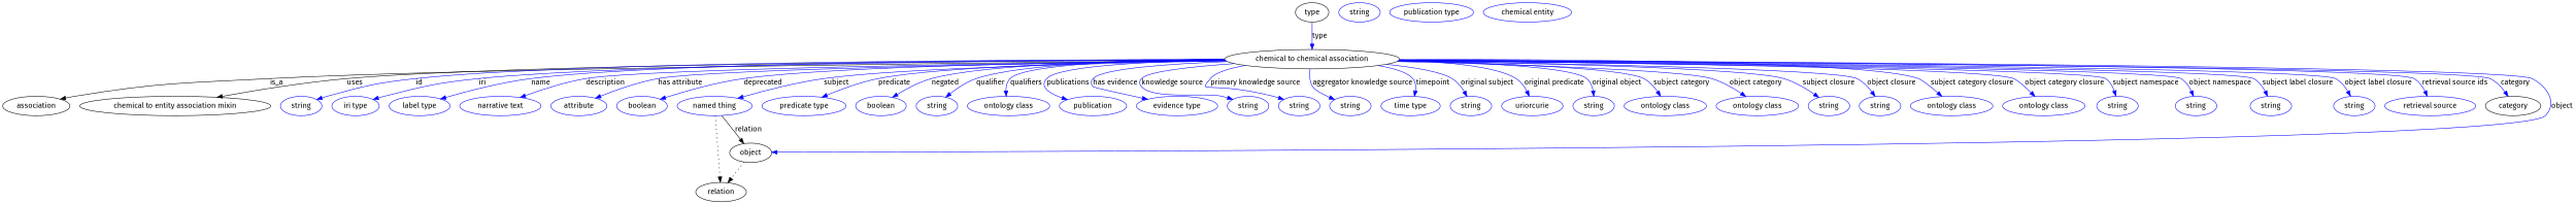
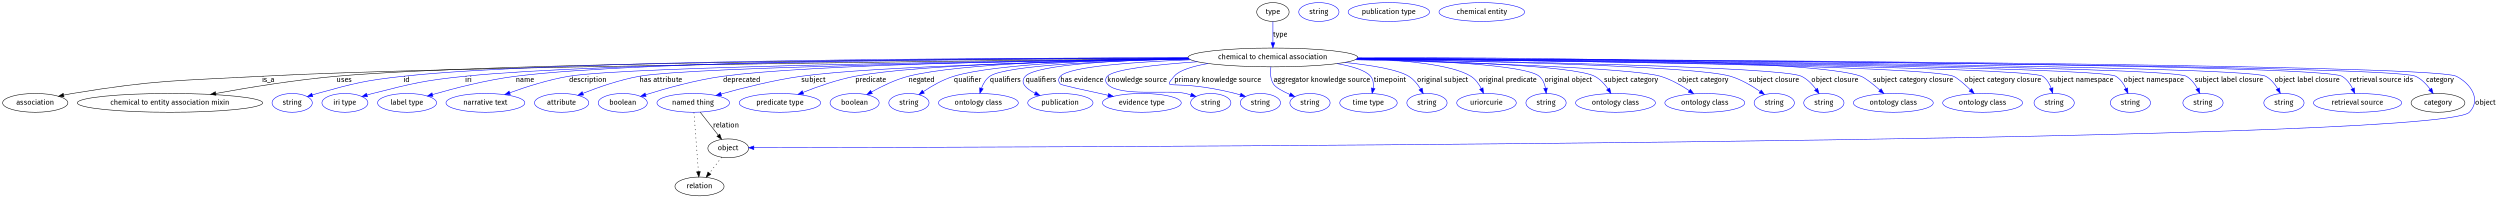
  digraph {
    fontname="Fira Sans"
    node [fontname="Fira Sans" color=blue]
    edge [fontname="Fira Sans" color=blue style=solid]
    n1 [height=0.5 label="chemical to chemical association" width=4.5135 color=""]
    association [height=0.5 width=1.7332 color=""]
    "chemical to entity association mixin" [height=0.5 width=4.9287 color=""]
    n4 [height=0.5 label=string width=1.0652]
    n5 [height=0.5 label="iri type" width=1.2277]
    n6 [height=0.5 label="label type" width=1.5707]
    n7 [height=0.5 label="narrative text" width=2.0943]
    n8 [height=0.5 label=attribute width=1.4443]
    n9 [height=0.5 label=boolean width=1.2999]
    n10 [height=0.5 label="named thing" width=1.9318]
    n11 [height=0.5 label="predicate type" width=2.1665]
    n12 [height=0.5 label=boolean width=1.2999]
    n13 [height=0.5 label=string width=1.0652]
    n14 [height=0.5 label="ontology class" width=2.1304]
    n15 [height=0.5 label=publication width=1.7332]
    n16 [height=0.5 label="evidence type" width=2.0943]
    n17 [height=0.5 label=string width=1.0652]
    n18 [height=0.5 label=string width=1.0652]
    n19 [height=0.5 label=string width=1.0652]
    n20 [height=0.5 label="time type" width=1.5346]
    n21 [height=0.5 label=string width=1.0652]
    n22 [height=0.5 label=uriorcurie width=1.5887]
    n23 [height=0.5 label=string width=1.0652]
    n24 [height=0.5 label="ontology class" width=2.1304]
    n25 [height=0.5 label="ontology class" width=2.1304]
    n26 [height=0.5 label=string width=1.0652]
    n27 [height=0.5 label=string width=1.0652]
    n28 [height=0.5 label="ontology class" width=2.1304]
    n29 [height=0.5 label="ontology class" width=2.1304]
    n30 [height=0.5 label=string width=1.0652]
    n31 [height=0.5 label=string width=1.0652]
    n32 [height=0.5 label=string width=1.0652]
    n33 [height=0.5 label=string width=1.0652]
    n34 [height=0.5 label="retrieval source" width=2.347]
    category [height=0.5 width=1.4263 color=""]
    object [height=0.5 width=1.0832 color=""]
    relation [height=0.5 width=1.2999 color=""]
    type [height=0.5 width=0.86659 color=""]
    n39 [height=0.5 label=string width=1.0652]
    n40 [height=0.5 label="publication type" width=2.0762]
    n41 [height=0.5 label="chemical entity" width=2.2748]
    n1 -> association [label=is_a color="" style=""]
    n1 -> "chemical to entity association mixin" [label=uses color="" style=""]
    n1 -> n4 [label=id]
    n1 -> n5 [label=iri]
    n1 -> n6 [label=name]
    n1 -> n7 [label=description]
    n1 -> n8 [label="has attribute"]
    n1 -> n9 [label=deprecated]
    n1 -> n10 [label=subject]
    n1 -> n11 [label=predicate]
    n1 -> n12 [label=negated]
    n1 -> n13 [label=qualifier]
    n1 -> n14 [label=qualifiers]
-   n1 -> n15 [label=publications]
+   n1 -> n15 [label=qualifiers]
    n1 -> n16 [label="has evidence"]
    n1 -> n17 [label="knowledge source"]
    n1 -> n18 [label="primary knowledge source"]
    n1 -> n19 [label="aggregator knowledge source"]
    n1 -> n20 [label=timepoint]
    n1 -> n21 [label="original subject"]
    n1 -> n22 [label="original predicate"]
    n1 -> n23 [label="original object"]
    n1 -> n24 [label="subject category"]
    n1 -> n25 [label="object category"]
    n1 -> n26 [label="subject closure"]
    n1 -> n27 [label="object closure"]
    n1 -> n28 [label="subject category closure"]
    n1 -> n29 [label="object category closure"]
    n1 -> n30 [label="subject namespace"]
    n1 -> n31 [label="object namespace"]
    n1 -> n32 [label="subject label closure"]
    n1 -> n33 [label="object label closure"]
    n1 -> n34 [label="retrieval source ids"]
    n1 -> category [label=category]
    n1 -> object [label=object]
    n10 -> object [label=relation color="" style=""]
    n10 -> relation [style=dotted color=""]
    object -> relation [style=dotted color=""]
    type -> n1 [label=type]
  }
